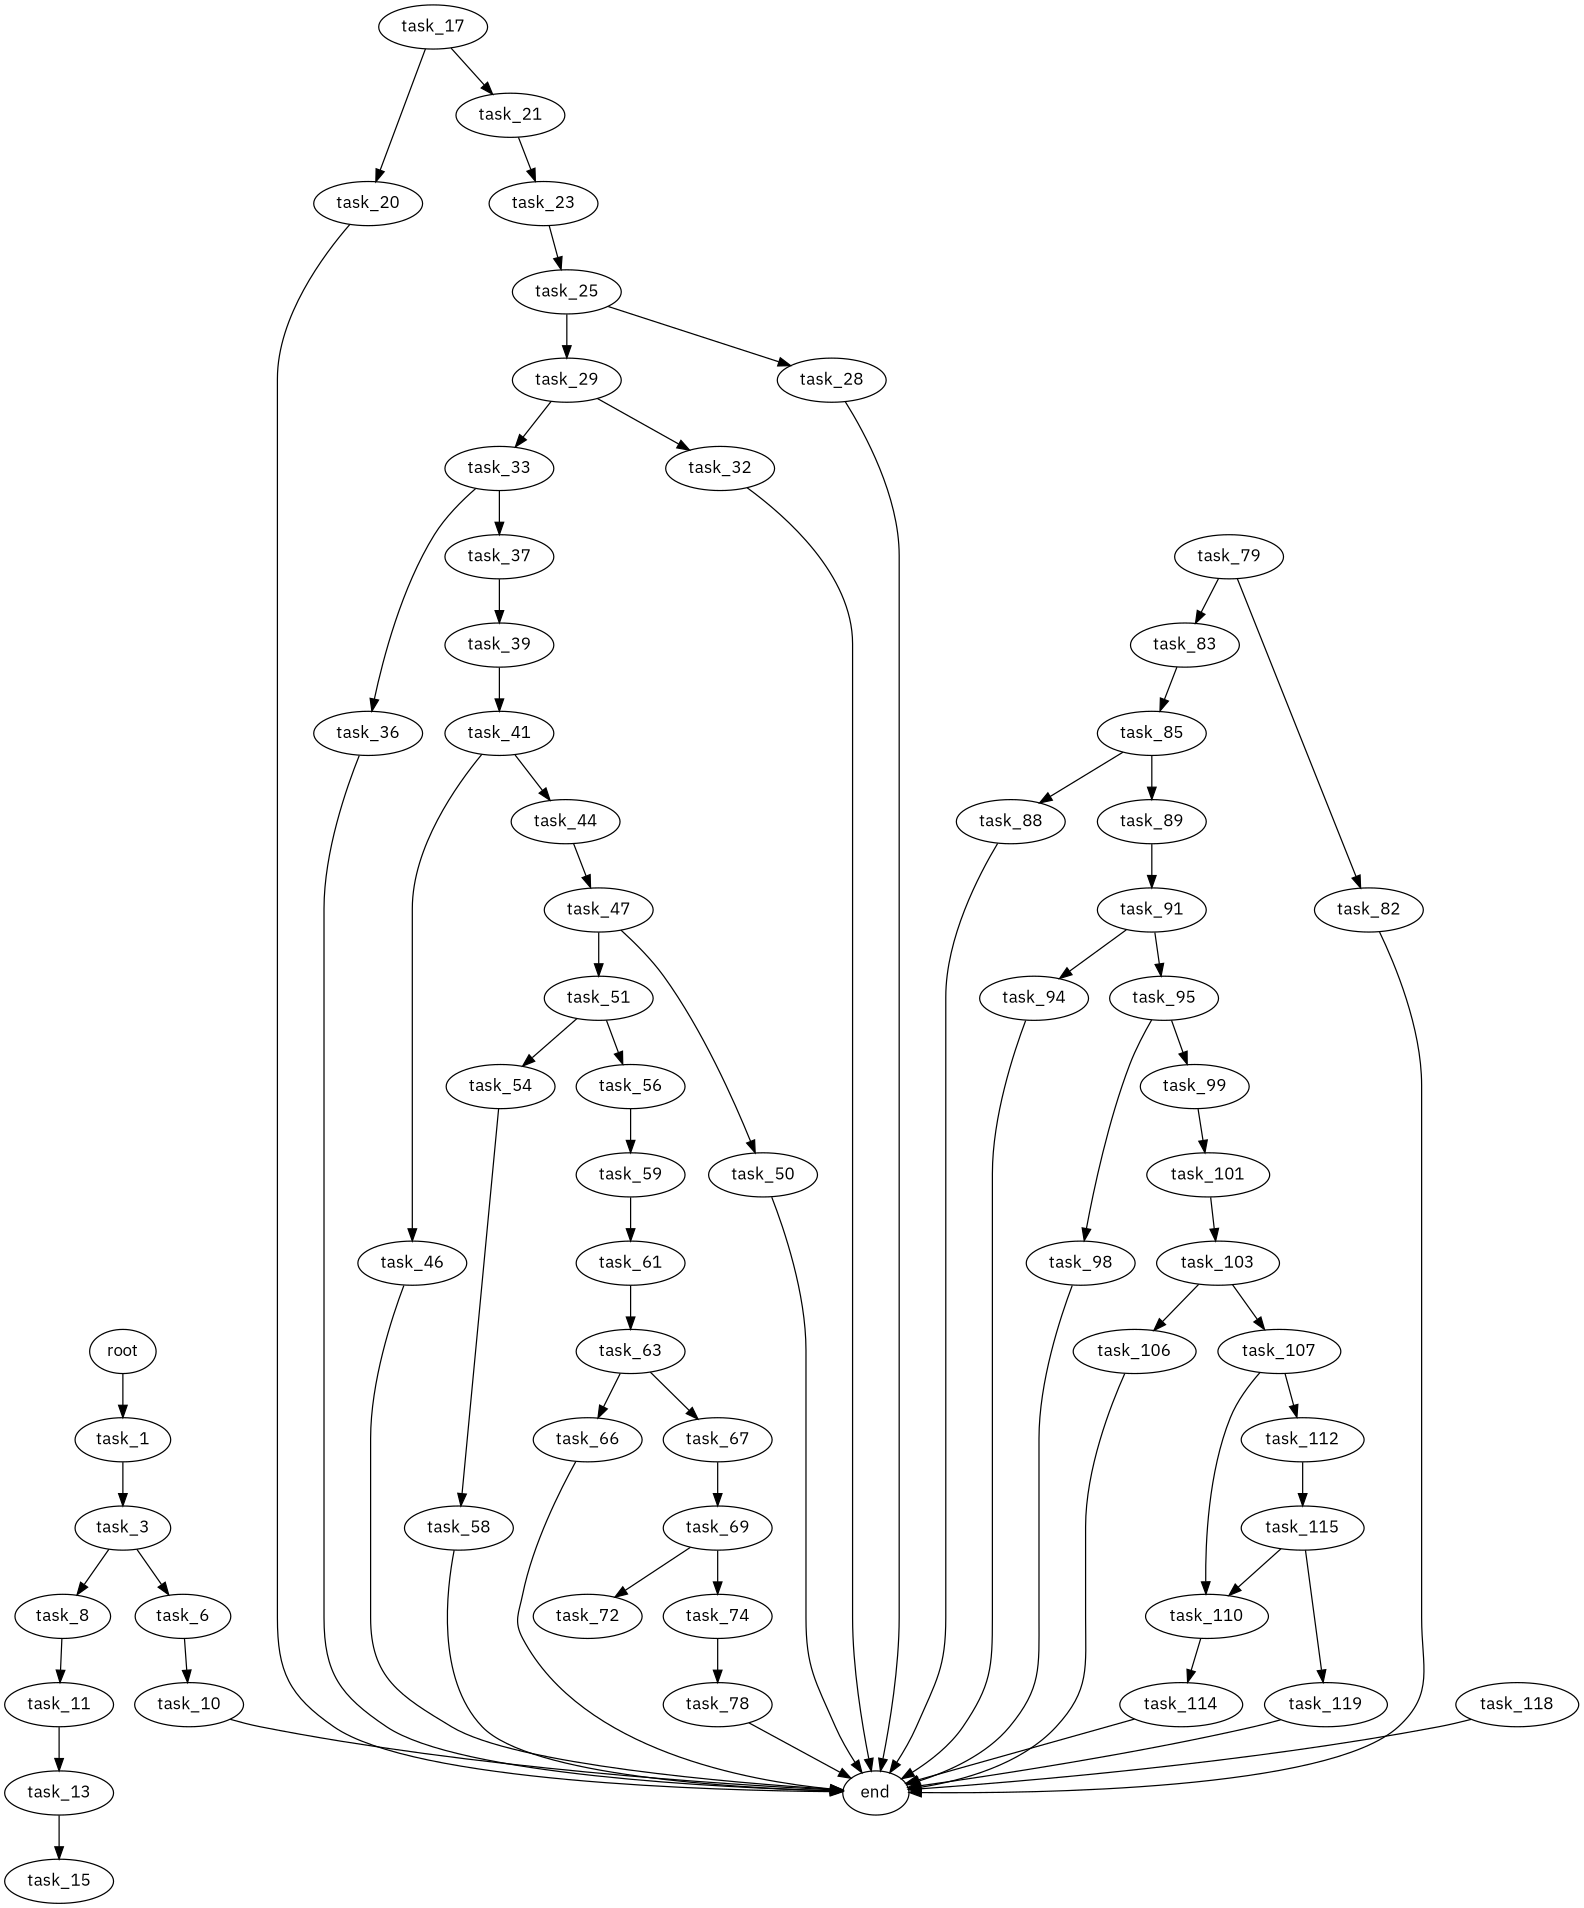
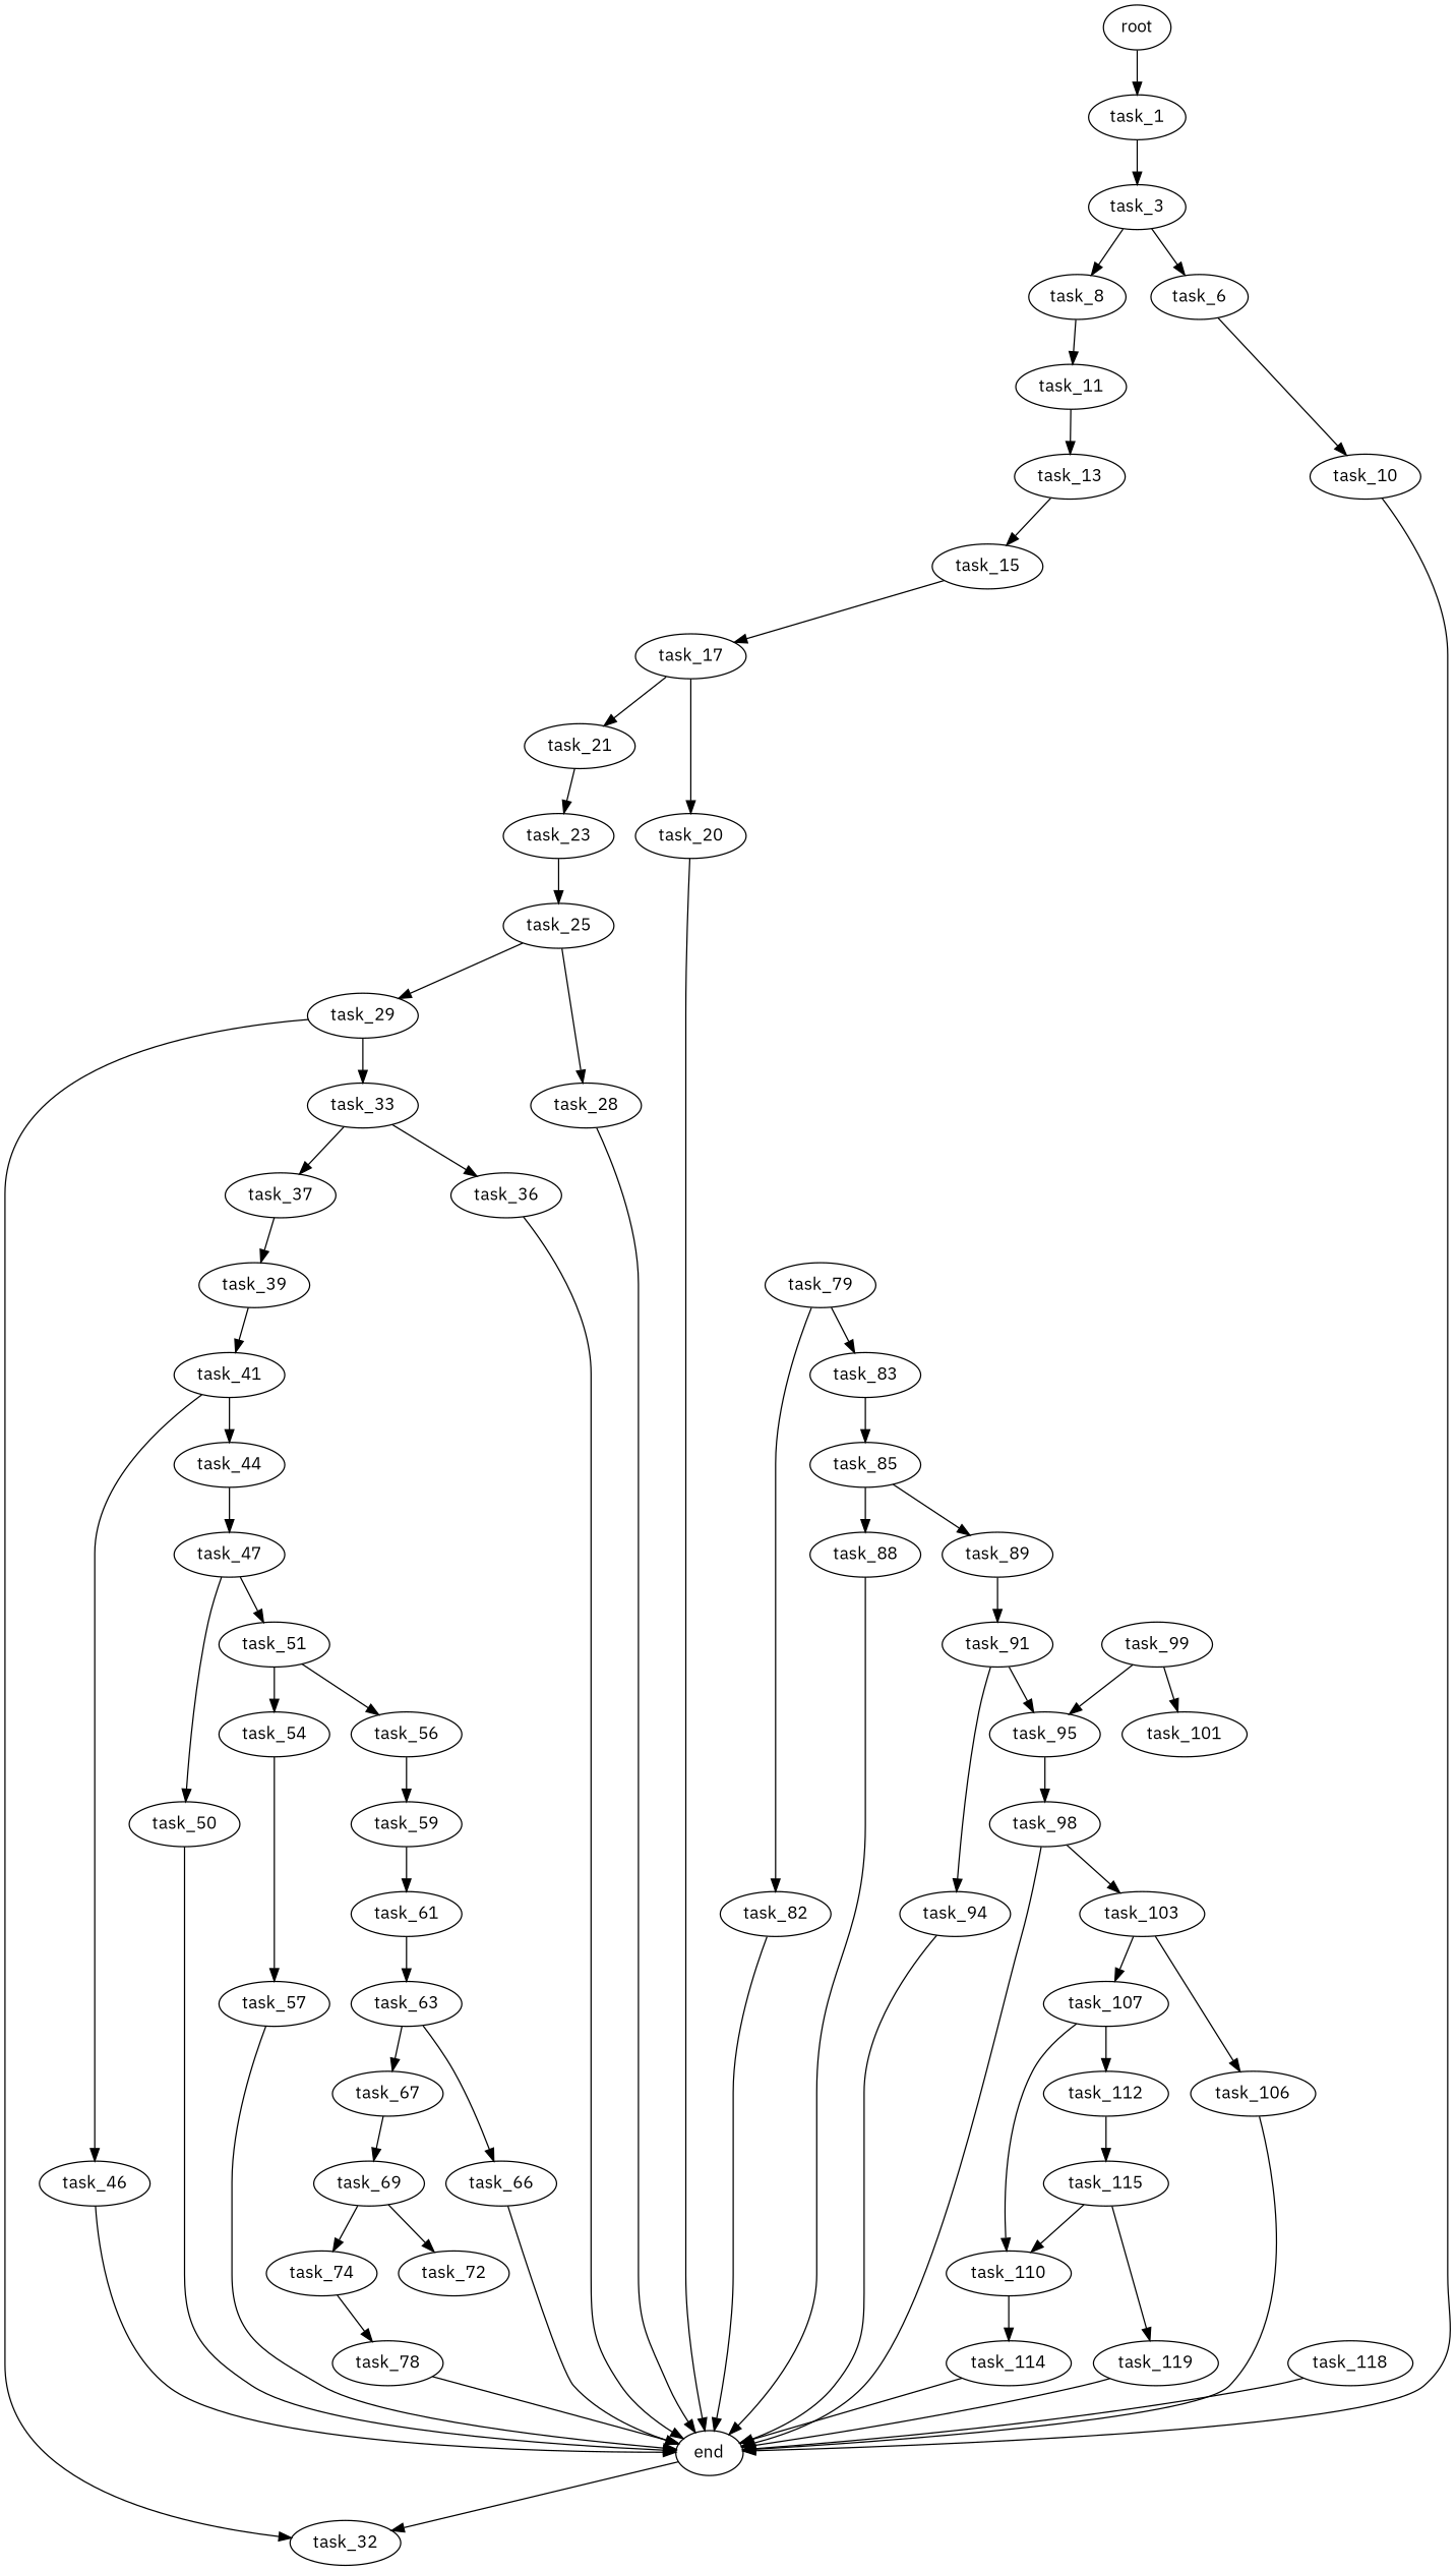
  digraph {
    fontname="IBM Plex Sans"
    node [fontname="IBM Plex Sans"]
    edge [fontname="IBM Plex Sans"]
    root
    task_1
    task_3
    task_6
    task_8
    task_10
    task_11
    end
    task_13
    task_15
    task_17
    task_20
    task_21
    task_23
    task_25
    task_28
    task_29
    task_32
    task_33
    task_36
    task_37
    task_39
    task_41
    task_44
    task_46
    task_47
    task_50
    task_51
    task_54
    task_56
-   task_58
+   task_58 [label=task_57]
    task_59
    task_61
    task_63
    task_66
    task_67
    task_69
    task_72
    task_74
    task_78
    task_79
    task_82
    task_83
    task_85
    task_88
    task_89
    task_91
    task_94
    task_95
    task_98
    task_99
    task_101
    task_103
    task_106
    task_107
    task_110
    task_112
    task_114
    task_115
    task_119
    task_118
    root -> task_1
    task_1 -> task_3
    task_3 -> task_6
    task_3 -> task_8
    task_6 -> task_10
    task_8 -> task_11
    task_10 -> end
    task_11 -> task_13
    task_13 -> task_15
+   task_15 -> task_17
    task_17 -> task_20
    task_17 -> task_21
    task_20 -> end
    task_21 -> task_23
    task_23 -> task_25
    task_25 -> task_28
    task_25 -> task_29
    task_28 -> end
    task_29 -> task_32
    task_29 -> task_33
-   task_32 -> end
+   end -> task_32
    task_33 -> task_36
    task_33 -> task_37
    task_36 -> end
    task_37 -> task_39
    task_39 -> task_41
    task_41 -> task_44
    task_41 -> task_46
    task_44 -> task_47
    task_46 -> end
    task_47 -> task_50
    task_47 -> task_51
    task_50 -> end
    task_51 -> task_54
    task_51 -> task_56
    task_54 -> task_58
    task_56 -> task_59
    task_58 -> end
    task_59 -> task_61
    task_61 -> task_63
    task_63 -> task_66
    task_63 -> task_67
    task_66 -> end
    task_67 -> task_69
    task_69 -> task_72
    task_69 -> task_74
    task_74 -> task_78
    task_78 -> end
    task_79 -> task_82
    task_79 -> task_83
    task_82 -> end
    task_83 -> task_85
    task_85 -> task_88
    task_85 -> task_89
    task_88 -> end
    task_89 -> task_91
    task_91 -> task_94
    task_91 -> task_95
    task_94 -> end
    task_95 -> task_98
-   task_95 -> task_99
+   task_99 -> task_95
    task_98 -> end
    task_99 -> task_101
-   task_101 -> task_103
+   task_98 -> task_103
    task_103 -> task_106
    task_103 -> task_107
    task_106 -> end
    task_107 -> task_110
    task_107 -> task_112
    task_110 -> task_114
    task_112 -> task_115
    task_114 -> end
    task_115 -> task_110
    task_115 -> task_119
    task_119 -> end
    task_118 -> end
  }
